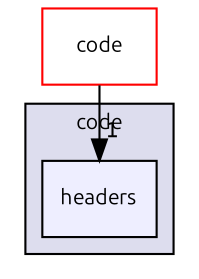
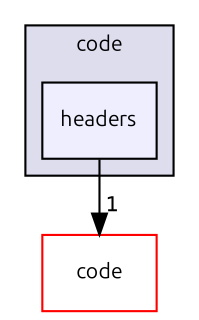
  digraph {
    compound=true
    fontname=Ubuntu
    node [fontname=Ubuntu fontsize=10 shape=box style=filled]
    n1 [fillcolor="#eeeeff" label=headers pencolor=black]
    n2 [color=red fillcolor=white label=code]
    subgraph cluster_1 {
      bgcolor="#ddddee"
      fontsize=10
      label=code
      pencolor=black
      n1
    }
-   n2 -> n1 [headlabel=1 labeldistance=1.5 labelfontname=Helvetica labelfontsize=10 fontname=Ubuntu]
+   n1 -> n2 [headlabel=1 labeldistance=1.5 labelfontname=Helvetica labelfontsize=10 fontname=Ubuntu]
  }
